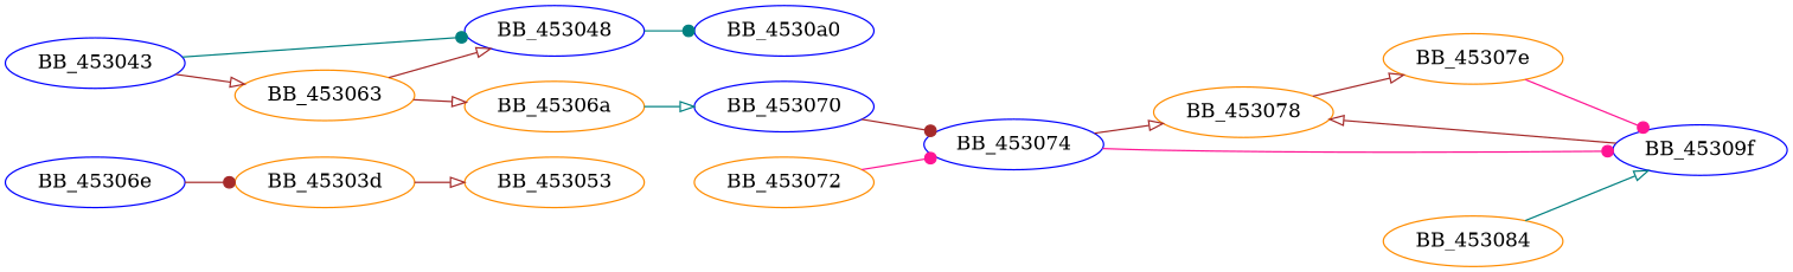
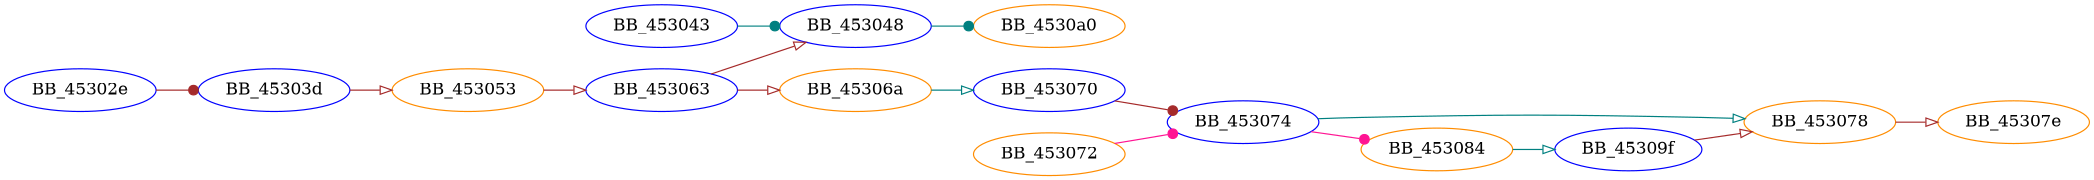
  digraph {
    rankdir=LR
    node [color=blue]
    edge [arrowhead=onormal color=brown]
-   BB_45302e [label=BB_45306e]
-   BB_45303d [color=darkorange]
+   BB_45302e
+   BB_45303d
    BB_453053 [color=darkorange]
    BB_453043
    BB_453048
-   BB_453063 [color=darkorange]
-   BB_4530a0
+   BB_453063
+   BB_4530a0 [color=darkorange]
    BB_45306a [color=darkorange]
    BB_453070
    BB_453072 [color=darkorange]
    BB_453074
    BB_453078 [color=darkorange]
    BB_453084 [color=darkorange]
    BB_45307e [color=darkorange]
    BB_45309f
    BB_45302e -> BB_45303d [arrowhead=dot]
    BB_45303d -> BB_453053
-   BB_453043 -> BB_453063
+   BB_453053 -> BB_453063
    BB_453043 -> BB_453048 [arrowhead=dot color=teal]
    BB_453048 -> BB_4530a0 [arrowhead=dot color=teal]
    BB_453063 -> BB_453048
    BB_453063 -> BB_45306a
    BB_45306a -> BB_453070 [color=teal]
    BB_453070 -> BB_453074 [arrowhead=dot]
    BB_453072 -> BB_453074 [arrowhead=dot color=deeppink]
-   BB_453074 -> BB_453078
-   BB_453074 -> BB_45309f [arrowhead=dot color=deeppink]
+   BB_453074 -> BB_453078 [color=teal]
+   BB_453074 -> BB_453084 [arrowhead=dot color=deeppink]
    BB_453078 -> BB_45307e
    BB_453084 -> BB_45309f [color=teal]
-   BB_45307e -> BB_45309f [arrowhead=dot color=deeppink]
    BB_45309f -> BB_453078
  }
